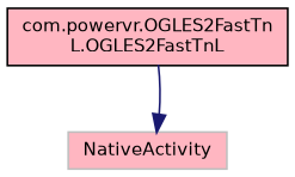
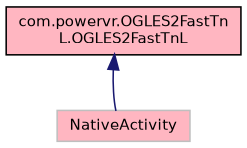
  digraph {
    node [fillcolor=lightpink fontname=Helvetica fontsize=10 shape=record style=filled]
    n1 [color=black fontcolor=black height=0.2 label="com.powervr.OGLES2FastTn\lL.OGLES2FastTnL" width=0.4]
    n2 [color=grey75 height=0.2 label=NativeActivity width=0.4]
-   n2 -> n1 [color=midnightblue dir=back fontname=Helvetica fontsize=10 labelfontname=Helvetica labelfontsize=10 style=solid]
+   n1 -> n2 [color=midnightblue dir=back fontname=Helvetica fontsize=10 labelfontname=Helvetica labelfontsize=10 style=solid]
  }
